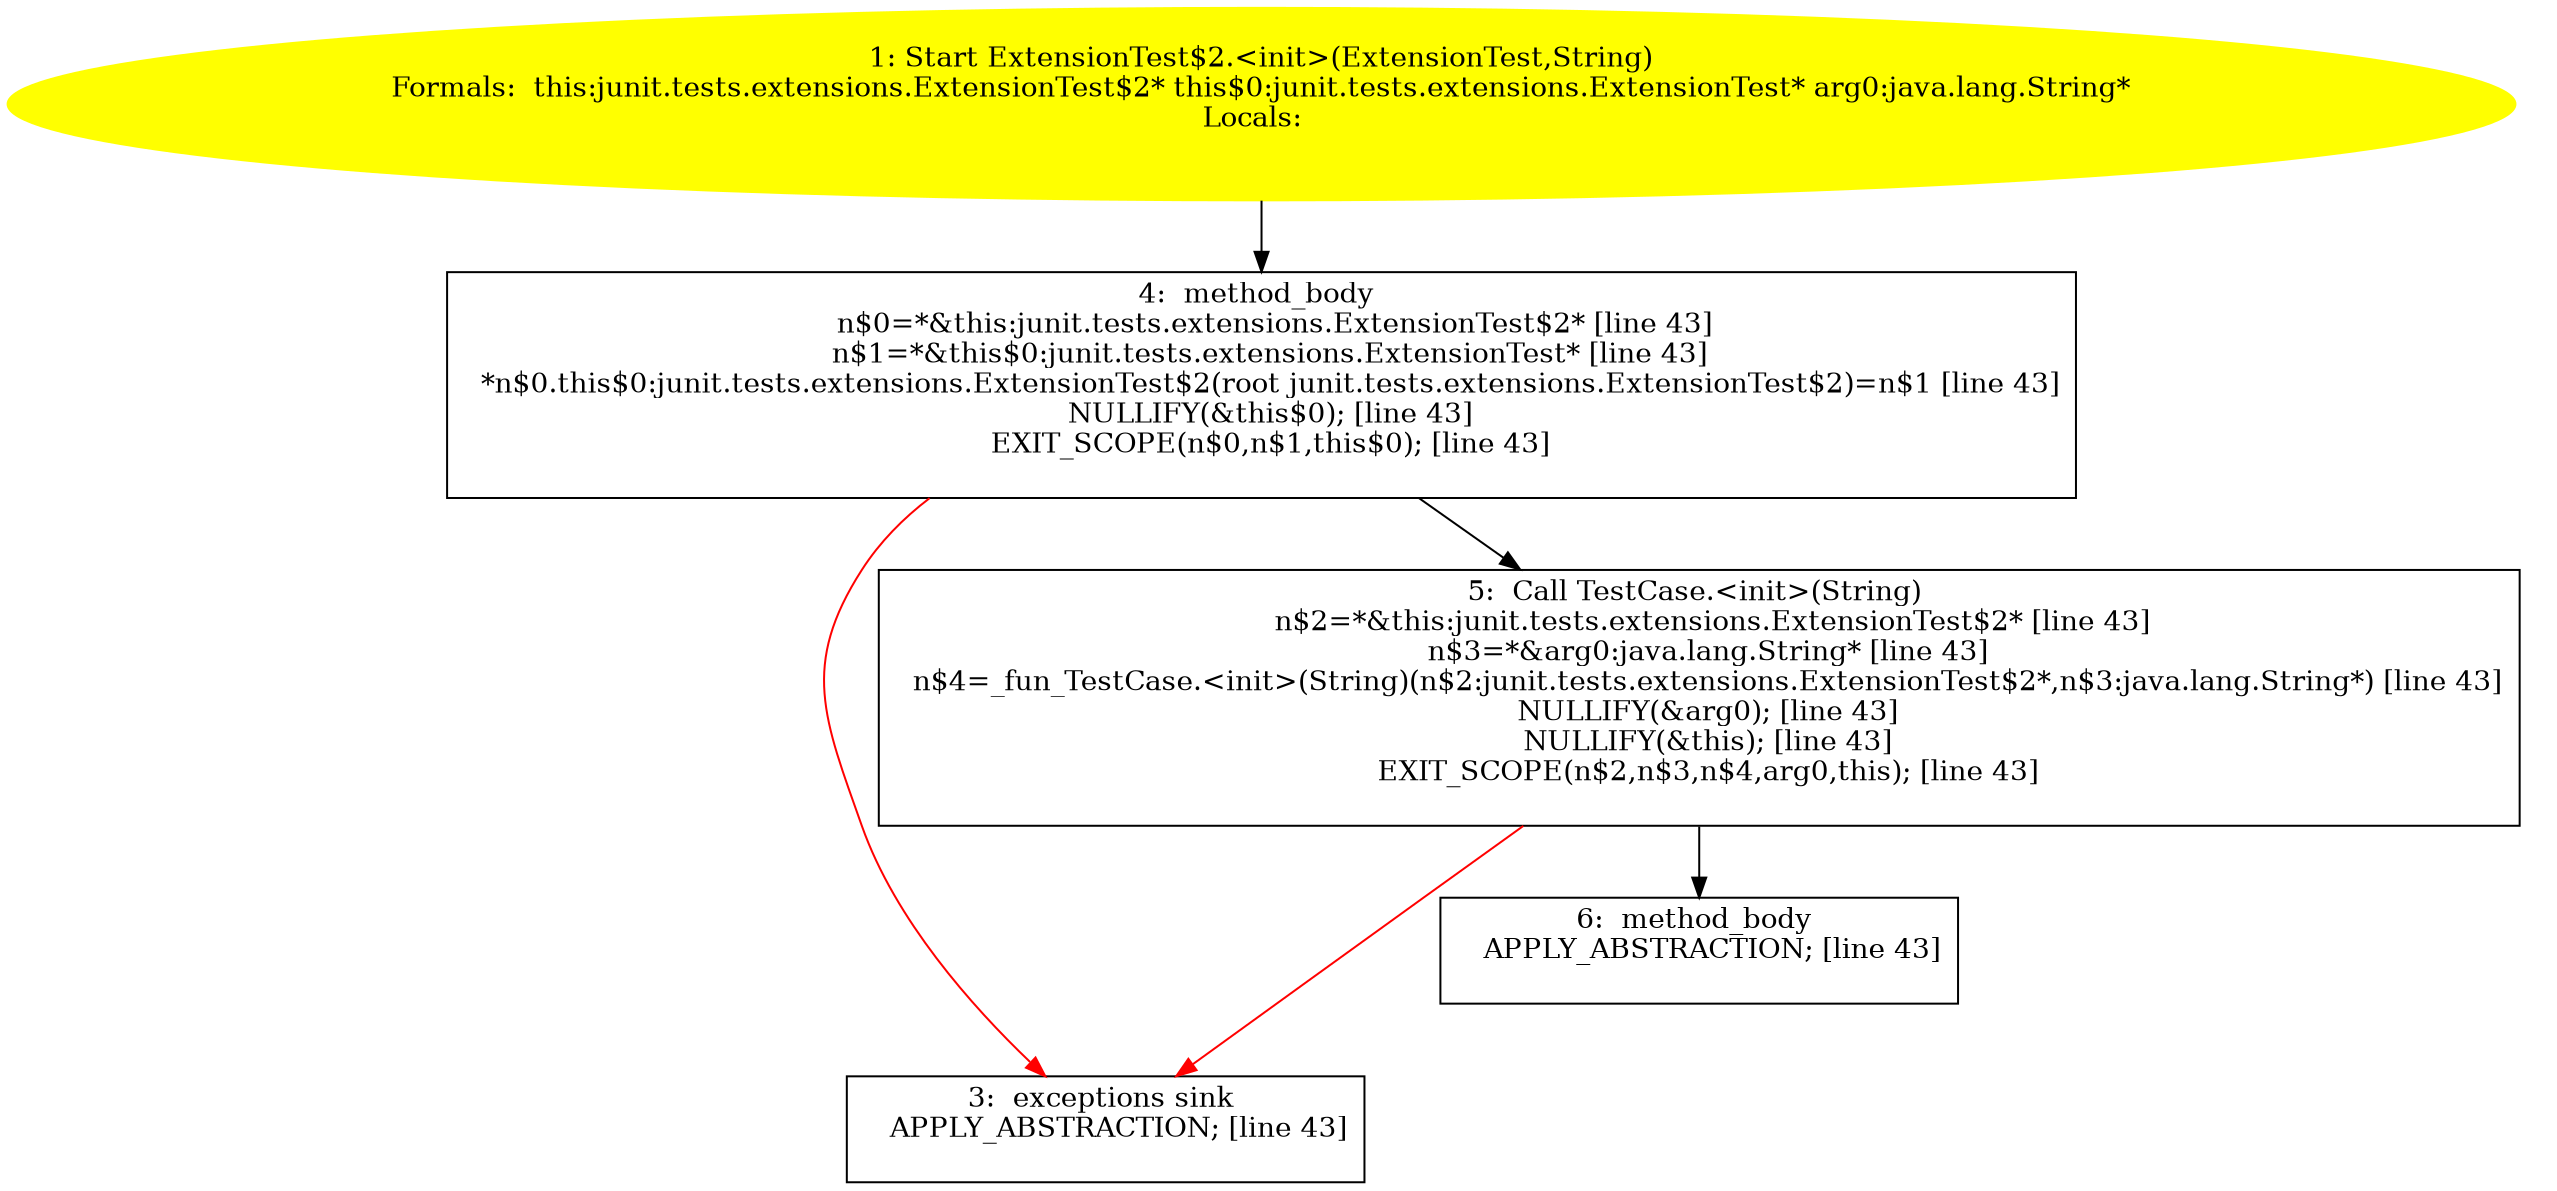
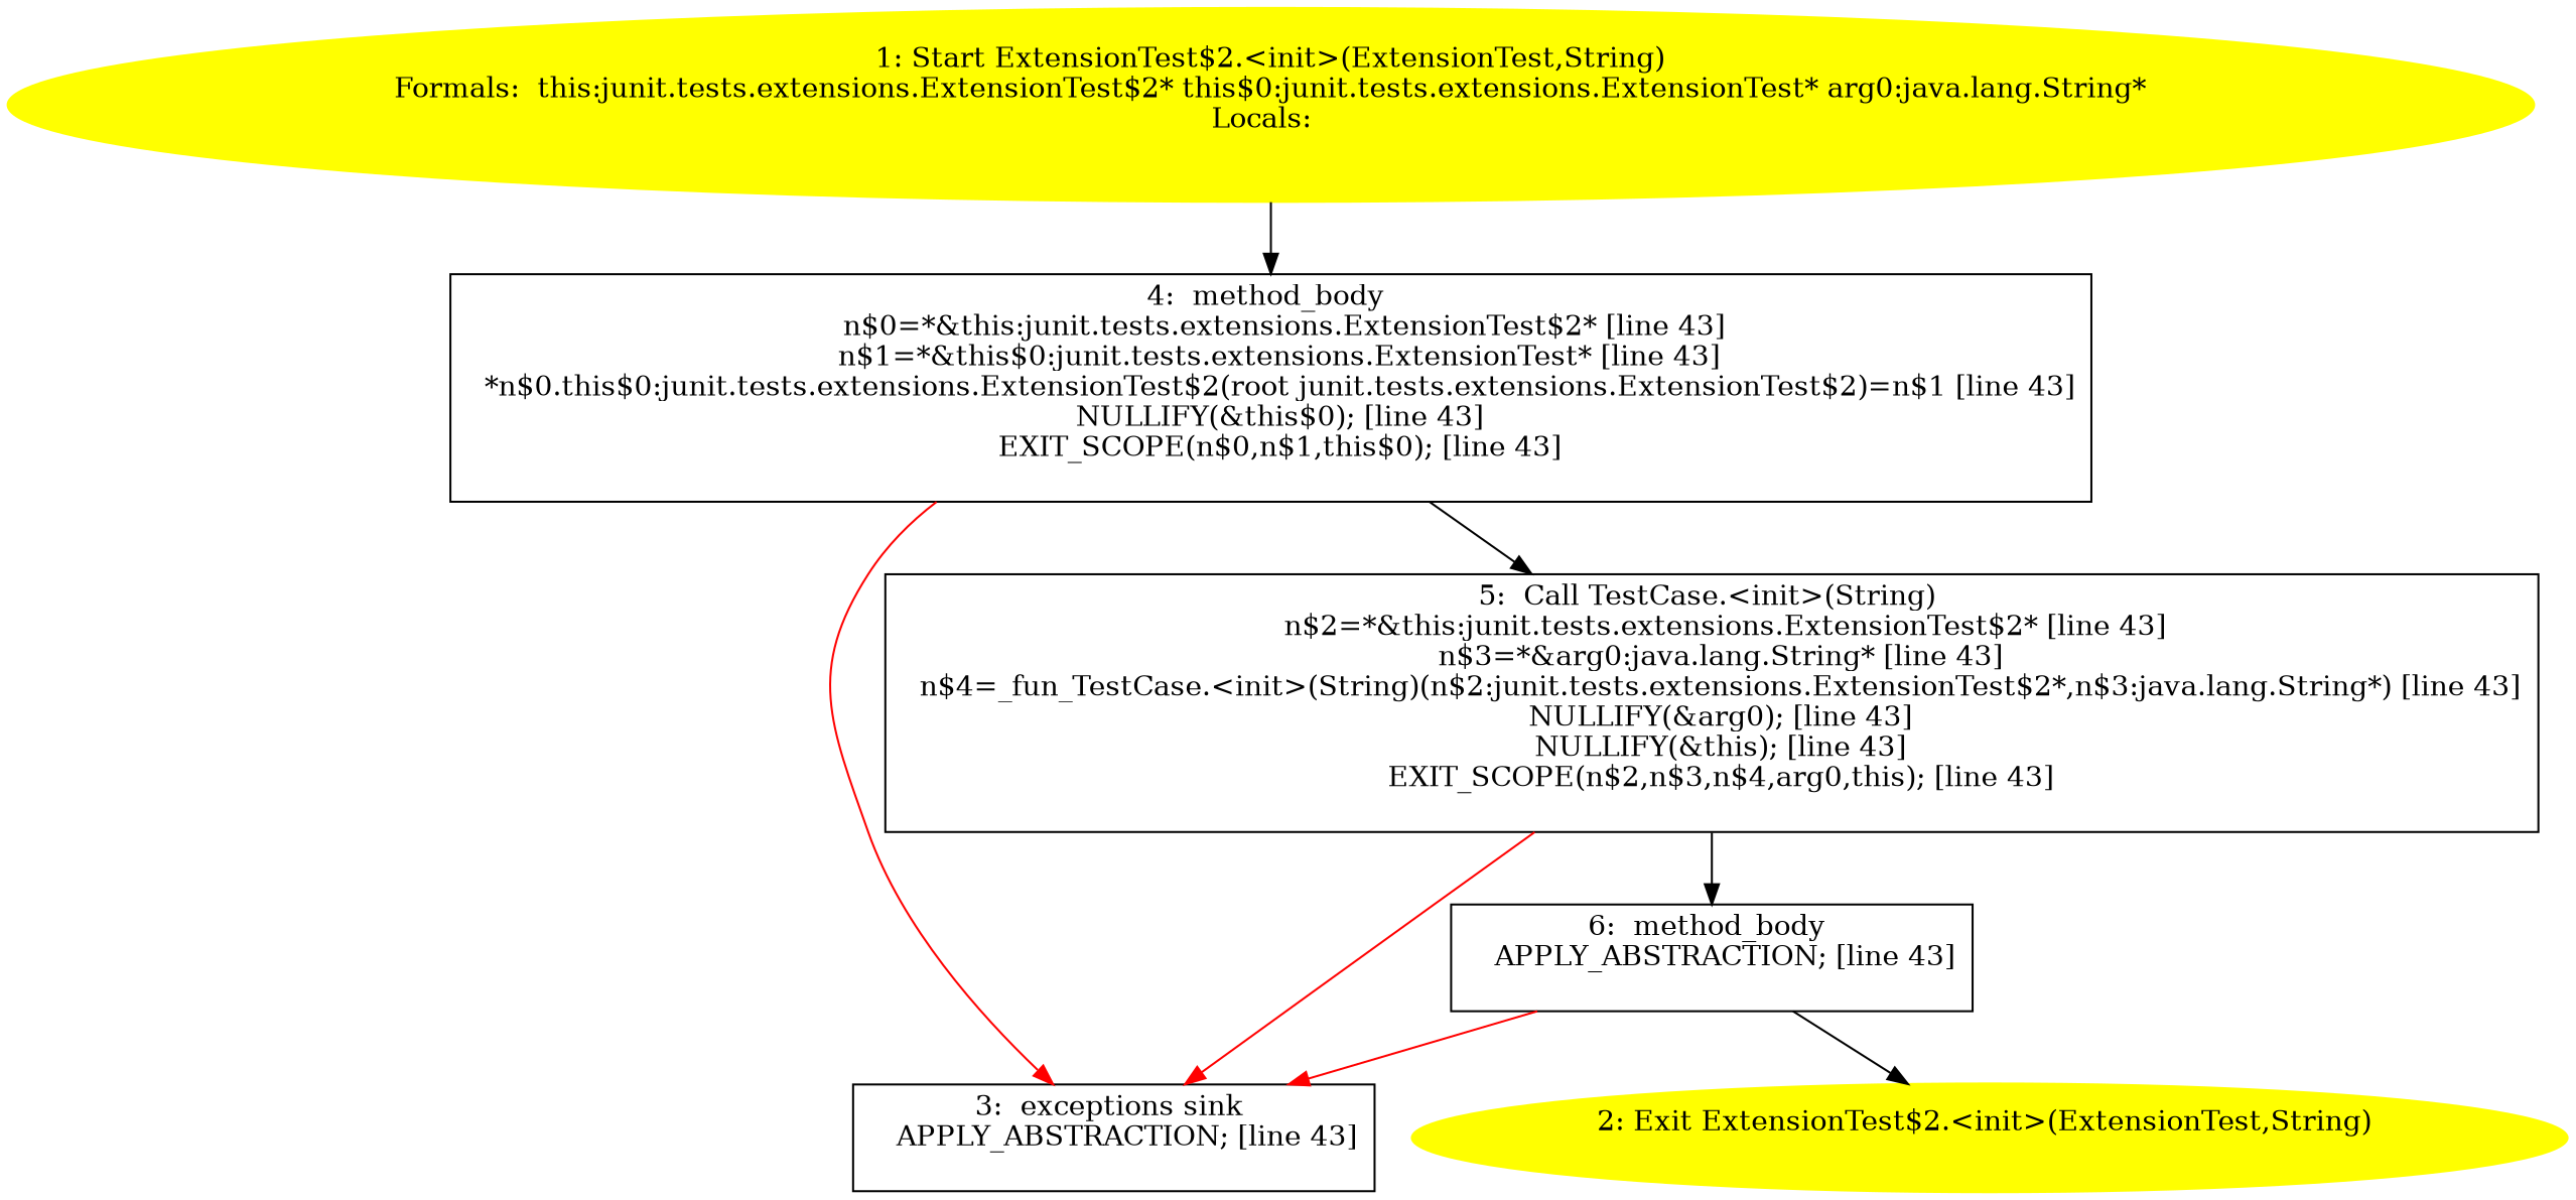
  digraph {
    node [shape=box]
    n1 [color=yellow label="1: Start ExtensionTest$2.<init>(ExtensionTest,String)\nFormals:  this:junit.tests.extensions.ExtensionTest$2* this$0:junit.tests.extensions.ExtensionTest* arg0:java.lang.String*\nLocals:  \n  " style=filled shape=""]
    n2 [label="4:  method_body \n   n$0=*&this:junit.tests.extensions.ExtensionTest$2* [line 43]\n  n$1=*&this$0:junit.tests.extensions.ExtensionTest* [line 43]\n  *n$0.this$0:junit.tests.extensions.ExtensionTest$2(root junit.tests.extensions.ExtensionTest$2)=n$1 [line 43]\n  NULLIFY(&this$0); [line 43]\n  EXIT_SCOPE(n$0,n$1,this$0); [line 43]\n "]
    n3 [label="3:  exceptions sink \n   APPLY_ABSTRACTION; [line 43]\n "]
    n4 [label="5:  Call TestCase.<init>(String) \n   n$2=*&this:junit.tests.extensions.ExtensionTest$2* [line 43]\n  n$3=*&arg0:java.lang.String* [line 43]\n  n$4=_fun_TestCase.<init>(String)(n$2:junit.tests.extensions.ExtensionTest$2*,n$3:java.lang.String*) [line 43]\n  NULLIFY(&arg0); [line 43]\n  NULLIFY(&this); [line 43]\n  EXIT_SCOPE(n$2,n$3,n$4,arg0,this); [line 43]\n "]
    n5 [label="6:  method_body \n   APPLY_ABSTRACTION; [line 43]\n "]
+   n6 [color=yellow label="2: Exit ExtensionTest$2.<init>(ExtensionTest,String) \n  " style=filled shape=""]
    n1 -> n2
    n2 -> n3 [color=red]
    n2 -> n4
    n4 -> n3 [color=red]
    n4 -> n5
+   n5 -> n3 [color=red]
+   n5 -> n6
  }
